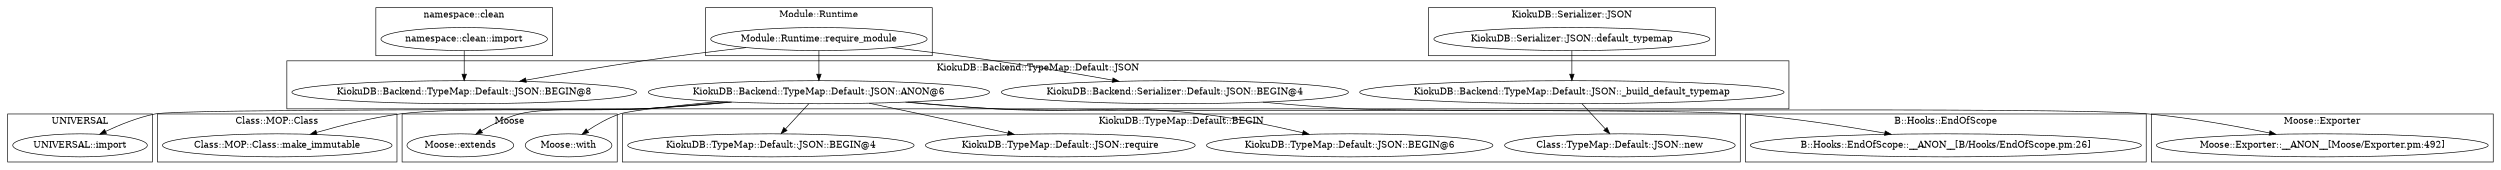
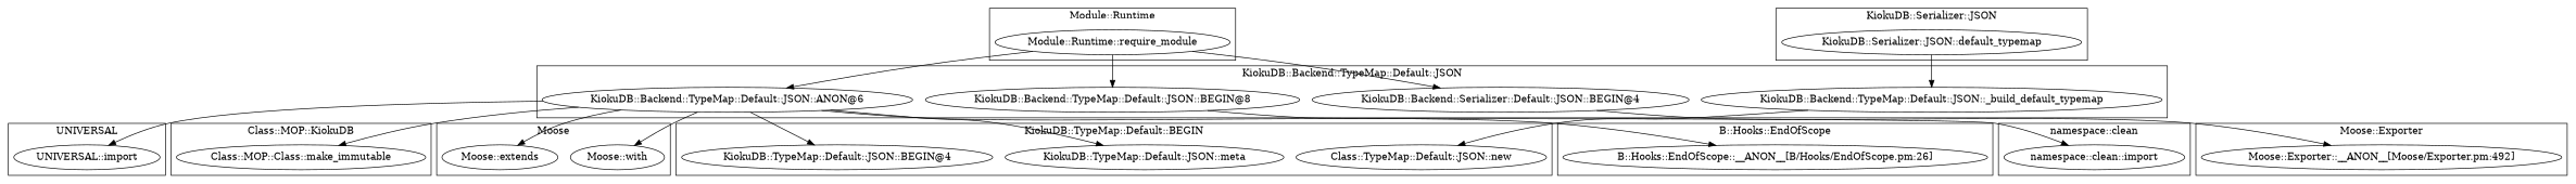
  digraph {
    "namespace::clean::import"
    "UNIVERSAL::import"
    "Class::MOP::Class::make_immutable"
    "Moose::with"
    "Moose::extends"
    n6 [label="KiokuDB::Backend::TypeMap::Default::JSON::ANON@6"]
    "KiokuDB::Backend::TypeMap::Default::JSON::BEGIN@8"
    "KiokuDB::Backend::TypeMap::Default::JSON::_build_default_typemap"
    n9 [label="KiokuDB::Backend::Serializer::Default::JSON::BEGIN@4"]
    "Module::Runtime::require_module"
    "KiokuDB::Serializer::JSON::default_typemap"
-   "KiokuDB::TypeMap::Default::JSON::meta" [label="KiokuDB::TypeMap::Default::JSON::require"]
+   "KiokuDB::TypeMap::Default::JSON::meta"
    "KiokuDB::TypeMap::Default::JSON::BEGIN@4"
-   "KiokuDB::TypeMap::Default::JSON::BEGIN@6"
    n15 [label="Class::TypeMap::Default::JSON::new"]
    "Moose::Exporter::__ANON__[Moose/Exporter.pm:492]"
    "B::Hooks::EndOfScope::__ANON__[B/Hooks/EndOfScope.pm:26]"
    subgraph cluster_1 {
      label="namespace::clean"
      "namespace::clean::import"
    }
    subgraph cluster_2 {
      label=UNIVERSAL
      "UNIVERSAL::import"
    }
    subgraph cluster_3 {
-     label="Class::MOP::Class"
+     label="Class::MOP::KiokuDB"
      "Class::MOP::Class::make_immutable"
    }
    subgraph cluster_4 {
      label=Moose
      "Moose::with"
      "Moose::extends"
    }
    subgraph cluster_5 {
      label="KiokuDB::Backend::TypeMap::Default::JSON"
      n6
      "KiokuDB::Backend::TypeMap::Default::JSON::BEGIN@8"
      "KiokuDB::Backend::TypeMap::Default::JSON::_build_default_typemap"
      n9
    }
    subgraph cluster_6 {
      label="Module::Runtime"
      "Module::Runtime::require_module"
    }
    subgraph cluster_7 {
      label="KiokuDB::Serializer::JSON"
      "KiokuDB::Serializer::JSON::default_typemap"
    }
    subgraph cluster_8 {
      label="KiokuDB::TypeMap::Default::BEGIN"
      "KiokuDB::TypeMap::Default::JSON::meta"
      "KiokuDB::TypeMap::Default::JSON::BEGIN@4"
-     "KiokuDB::TypeMap::Default::JSON::BEGIN@6"
      n15
    }
    subgraph cluster_9 {
      label="Moose::Exporter"
      "Moose::Exporter::__ANON__[Moose/Exporter.pm:492]"
    }
    subgraph cluster_10 {
      label="B::Hooks::EndOfScope"
      "B::Hooks::EndOfScope::__ANON__[B/Hooks/EndOfScope.pm:26]"
    }
    n6 -> "UNIVERSAL::import"
    n6 -> "Class::MOP::Class::make_immutable"
    n6 -> "Moose::with"
    n6 -> "Moose::extends"
    n6 -> "KiokuDB::TypeMap::Default::JSON::meta"
    n6 -> "KiokuDB::TypeMap::Default::JSON::BEGIN@4"
-   n6 -> "KiokuDB::TypeMap::Default::JSON::BEGIN@6"
    n6 -> "B::Hooks::EndOfScope::__ANON__[B/Hooks/EndOfScope.pm:26]"
-   "namespace::clean::import" -> "KiokuDB::Backend::TypeMap::Default::JSON::BEGIN@8"
+   "KiokuDB::Backend::TypeMap::Default::JSON::BEGIN@8" -> "namespace::clean::import"
    "KiokuDB::Backend::TypeMap::Default::JSON::_build_default_typemap" -> n15
    n9 -> "Moose::Exporter::__ANON__[Moose/Exporter.pm:492]"
    "Module::Runtime::require_module" -> n6
    "Module::Runtime::require_module" -> "KiokuDB::Backend::TypeMap::Default::JSON::BEGIN@8"
    "Module::Runtime::require_module" -> n9
    "KiokuDB::Serializer::JSON::default_typemap" -> "KiokuDB::Backend::TypeMap::Default::JSON::_build_default_typemap"
  }
